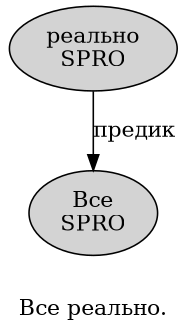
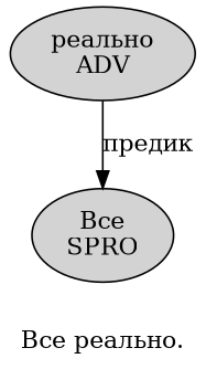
  digraph {
    label="Все реально."
    node [fillcolor=lightgray penwidth=1 shape=ellipse style=filled]
    n1 [label="Все\nSPRO"]
-   n2 [label="реально\nSPRO"]
+   n2 [label="реально\nADV"]
    n2 -> n1 [label="предик"]
  }
